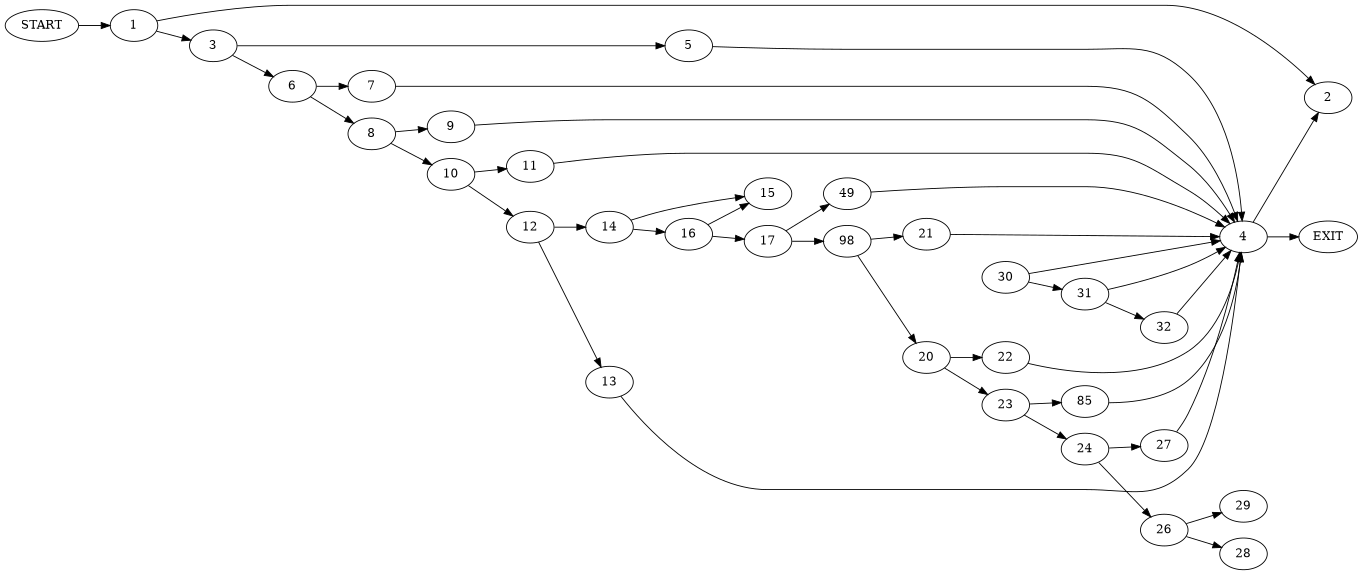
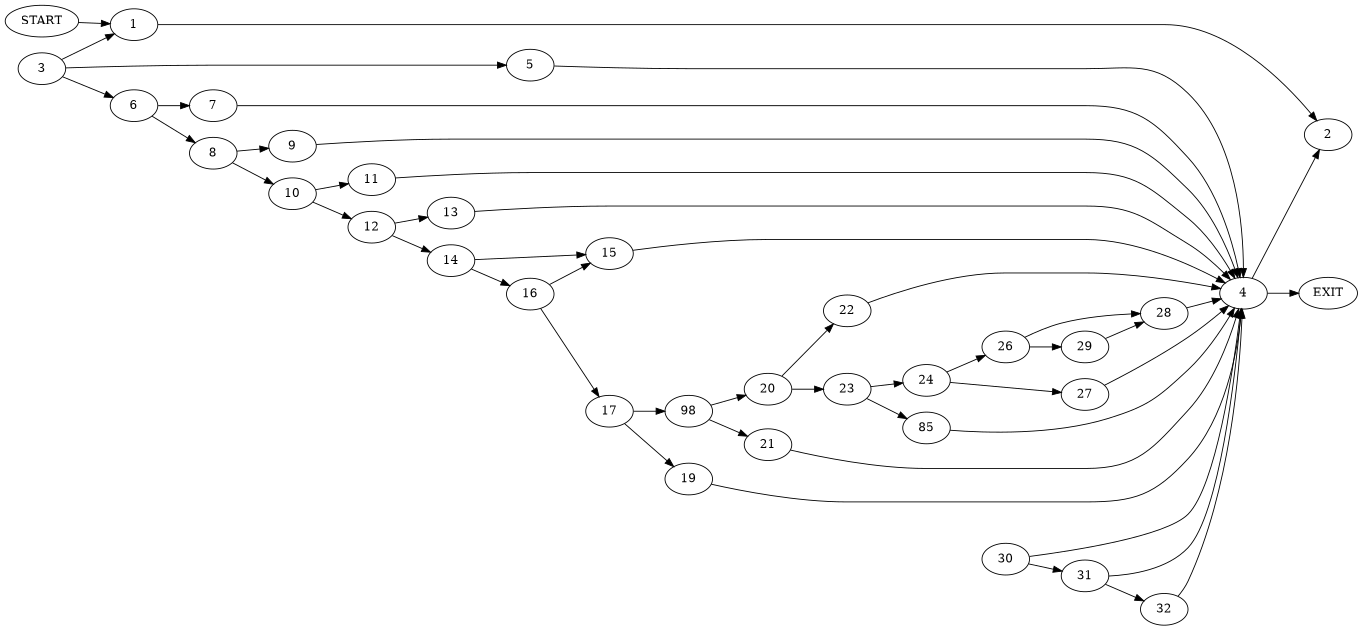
  digraph {
    rankdir=LR
    n1 [label=START]
    1
    2
    3
    n5 [label=EXIT]
    5
    6
    4
    7
    8
    9
    10
    11
    12
    13
    14
    15
    16
    17
    n20 [label=98]
-   19 [label=49]
+   19
    20
    21
    22
    23
    24
    n27 [label=85]
    26
    27
    28
    29
    30
    31
    32
    n1 -> 1
    1 -> 2
-   1 -> 3
+   3 -> 1
    3 -> 5
    3 -> 6
    5 -> 4
    6 -> 7
    6 -> 8
    4 -> 2
    4 -> n5
    7 -> 4
    8 -> 9
    8 -> 10
    9 -> 4
    10 -> 11
    10 -> 12
    11 -> 4
    12 -> 13
    12 -> 14
    13 -> 4
    14 -> 15
    14 -> 16
+   15 -> 4
    16 -> 15
    16 -> 17
    17 -> n20
    17 -> 19
    n20 -> 20
    n20 -> 21
    19 -> 4
    20 -> 22
    20 -> 23
    21 -> 4
    22 -> 4
    23 -> 24
    23 -> n27
    24 -> 26
    24 -> 27
    n27 -> 4
    26 -> 28
    26 -> 29
    27 -> 4
+   28 -> 4
+   29 -> 28
    30 -> 4
    30 -> 31
    31 -> 4
    31 -> 32
    32 -> 4
  }
